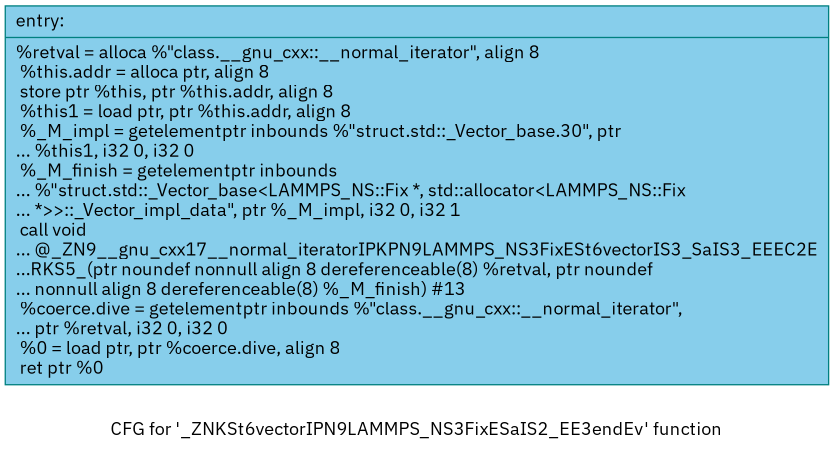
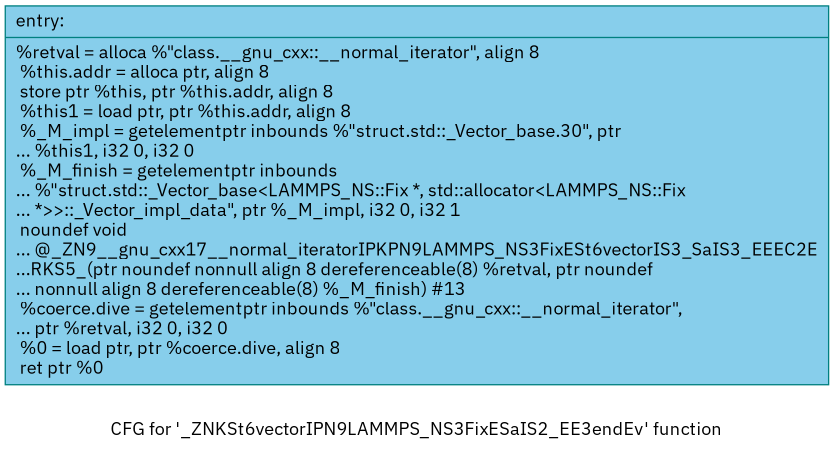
  digraph {
    label="CFG for '_ZNKSt6vectorIPN9LAMMPS_NS3FixESaIS2_EE3endEv' function"
    fontname="IBM Plex Sans"
-   n1 [color=teal fillcolor=skyblue fontname="IBM Plex Sans" label="{entry:\l|  %retval = alloca %\"class.__gnu_cxx::__normal_iterator\", align 8\l  %this.addr = alloca ptr, align 8\l  store ptr %this, ptr %this.addr, align 8\l  %this1 = load ptr, ptr %this.addr, align 8\l  %_M_impl = getelementptr inbounds %\"struct.std::_Vector_base.30\", ptr\l... %this1, i32 0, i32 0\l  %_M_finish = getelementptr inbounds\l... %\"struct.std::_Vector_base\<LAMMPS_NS::Fix *, std::allocator\<LAMMPS_NS::Fix\l... *\>\>::_Vector_impl_data\", ptr %_M_impl, i32 0, i32 1\l  call void\l... @_ZN9__gnu_cxx17__normal_iteratorIPKPN9LAMMPS_NS3FixESt6vectorIS3_SaIS3_EEEC2E\l...RKS5_(ptr noundef nonnull align 8 dereferenceable(8) %retval, ptr noundef\l... nonnull align 8 dereferenceable(8) %_M_finish) #13\l  %coerce.dive = getelementptr inbounds %\"class.__gnu_cxx::__normal_iterator\",\l... ptr %retval, i32 0, i32 0\l  %0 = load ptr, ptr %coerce.dive, align 8\l  ret ptr %0\l}" shape=record style=filled]
+   n1 [color=teal fillcolor=skyblue fontname="IBM Plex Sans" label="{entry:\l|  %retval = alloca %\"class.__gnu_cxx::__normal_iterator\", align 8\l  %this.addr = alloca ptr, align 8\l  store ptr %this, ptr %this.addr, align 8\l  %this1 = load ptr, ptr %this.addr, align 8\l  %_M_impl = getelementptr inbounds %\"struct.std::_Vector_base.30\", ptr\l... %this1, i32 0, i32 0\l  %_M_finish = getelementptr inbounds\l... %\"struct.std::_Vector_base\<LAMMPS_NS::Fix *, std::allocator\<LAMMPS_NS::Fix\l... *\>\>::_Vector_impl_data\", ptr %_M_impl, i32 0, i32 1\l  noundef void\l... @_ZN9__gnu_cxx17__normal_iteratorIPKPN9LAMMPS_NS3FixESt6vectorIS3_SaIS3_EEEC2E\l...RKS5_(ptr noundef nonnull align 8 dereferenceable(8) %retval, ptr noundef\l... nonnull align 8 dereferenceable(8) %_M_finish) #13\l  %coerce.dive = getelementptr inbounds %\"class.__gnu_cxx::__normal_iterator\",\l... ptr %retval, i32 0, i32 0\l  %0 = load ptr, ptr %coerce.dive, align 8\l  ret ptr %0\l}" shape=record style=filled]
  }
